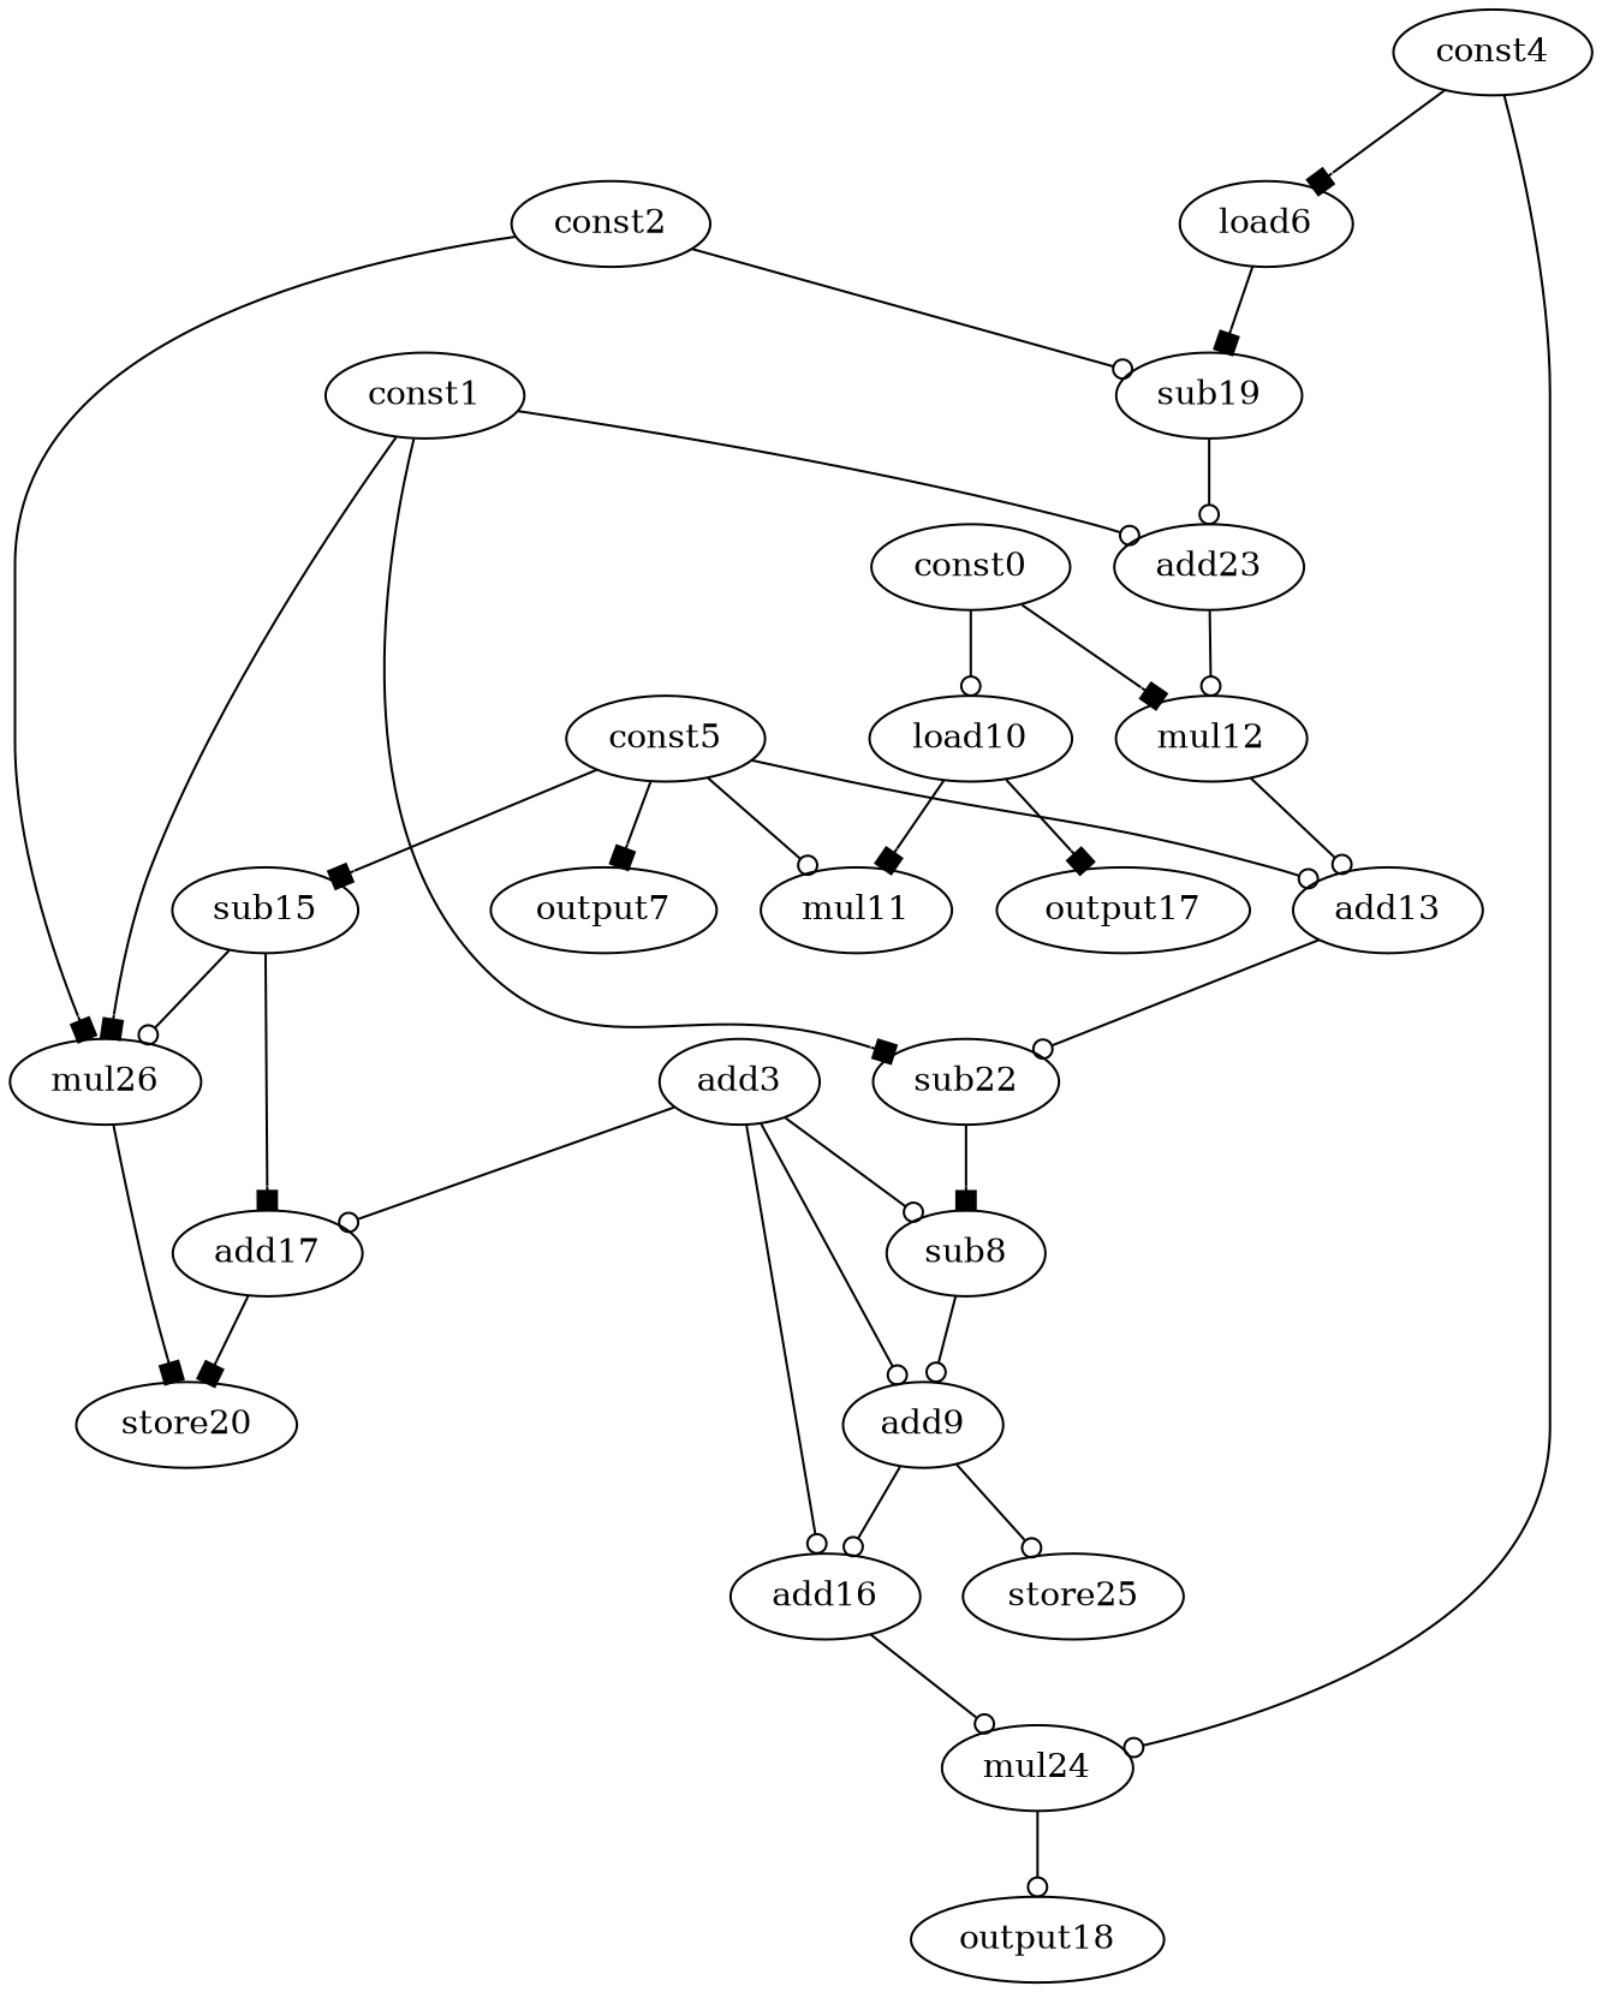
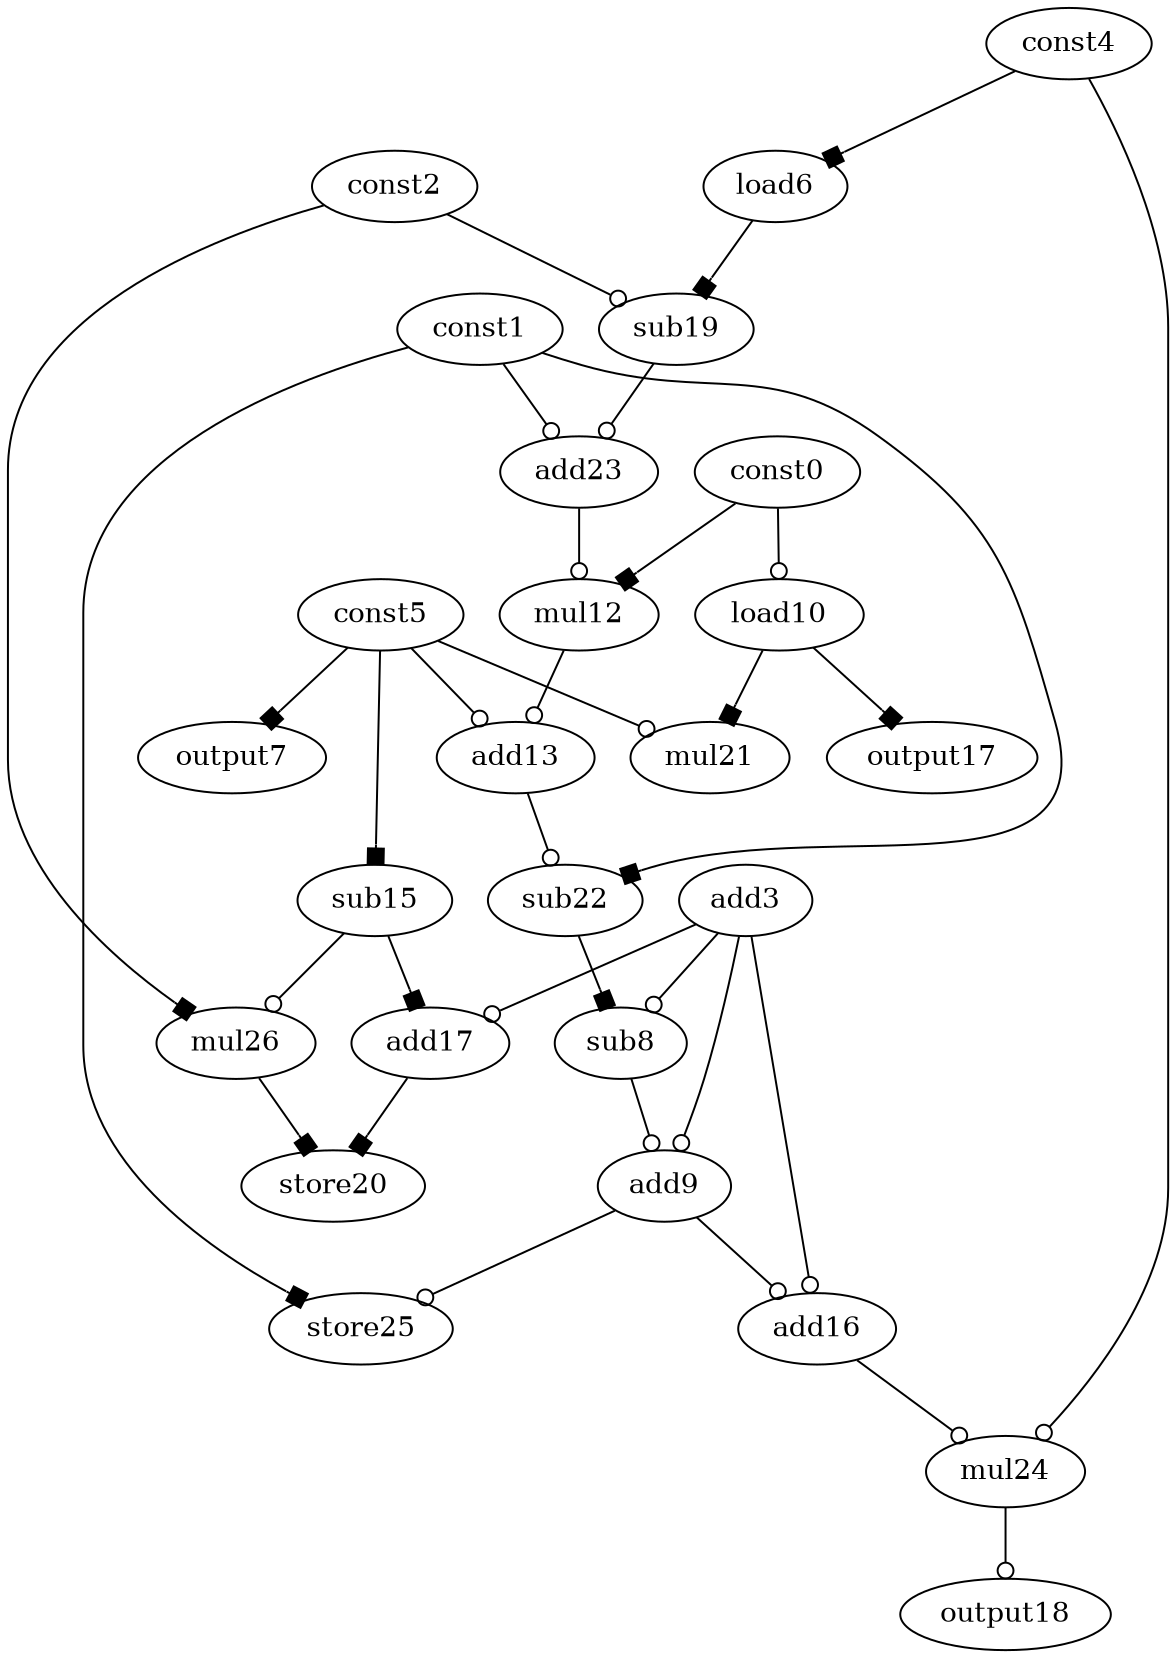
  digraph {
    node [opcode=const]
    edge [arrowhead=odot operand=0]
    load10 [opcode=load]
    const0
    mul12 [opcode=mul]
-   mul11 [opcode=mul]
+   mul11 [opcode=mul label=mul21]
    n5 [label=output17 opcode=output]
    add13 [opcode=add]
    sub22 [opcode=sub]
    const1
    add23 [opcode=add]
    store25 [opcode=store]
    sub8 [opcode=sub]
    sub19 [opcode=sub]
    const2
    mul26 [opcode=mul]
    store20 [opcode=store]
    n16 [label=add3]
    add9 [opcode=add]
    add16 [opcode=add]
    add17 [opcode=add]
    mul24 [opcode=mul]
    load6 [opcode=load]
    const4
    output18 [opcode=output]
    output7 [opcode=output]
    const5
    sub15 [opcode=sub]
    load10 -> mul11 [arrowhead=box]
    load10 -> n5 [arrowhead=box]
    const0 -> load10
    const0 -> mul12 [arrowhead=box]
    mul12 -> add13
    add13 -> sub22 [operand=1]
    sub22 -> sub8 [arrowhead=box operand=1]
    const1 -> sub22 [arrowhead=box]
    const1 -> add23
-   const1 -> mul26 [arrowhead=box operand=1]
+   const1 -> store25 [arrowhead=box operand=1]
    add23 -> mul12 [operand=1]
    sub8 -> add9
    sub19 -> add23 [operand=1]
    const2 -> sub19
    const2 -> mul26 [arrowhead=box]
    mul26 -> store20 [arrowhead=box operand=1]
    n16 -> sub8
    n16 -> add9 [operand=1]
    n16 -> add16 [operand=1]
    n16 -> add17
    add9 -> store25
    add9 -> add16
    add16 -> mul24
    add17 -> store20 [arrowhead=box]
    mul24 -> output18
    load6 -> sub19 [arrowhead=box operand=1]
    const4 -> mul24 [operand=1]
    const4 -> load6 [arrowhead=box]
    const5 -> mul11 [operand=1]
    const5 -> add13 [operand=1]
    const5 -> output7 [arrowhead=box]
    const5 -> sub15 [arrowhead=box]
    sub15 -> mul26 [operand=1]
    sub15 -> add17 [arrowhead=box operand=1]
  }
